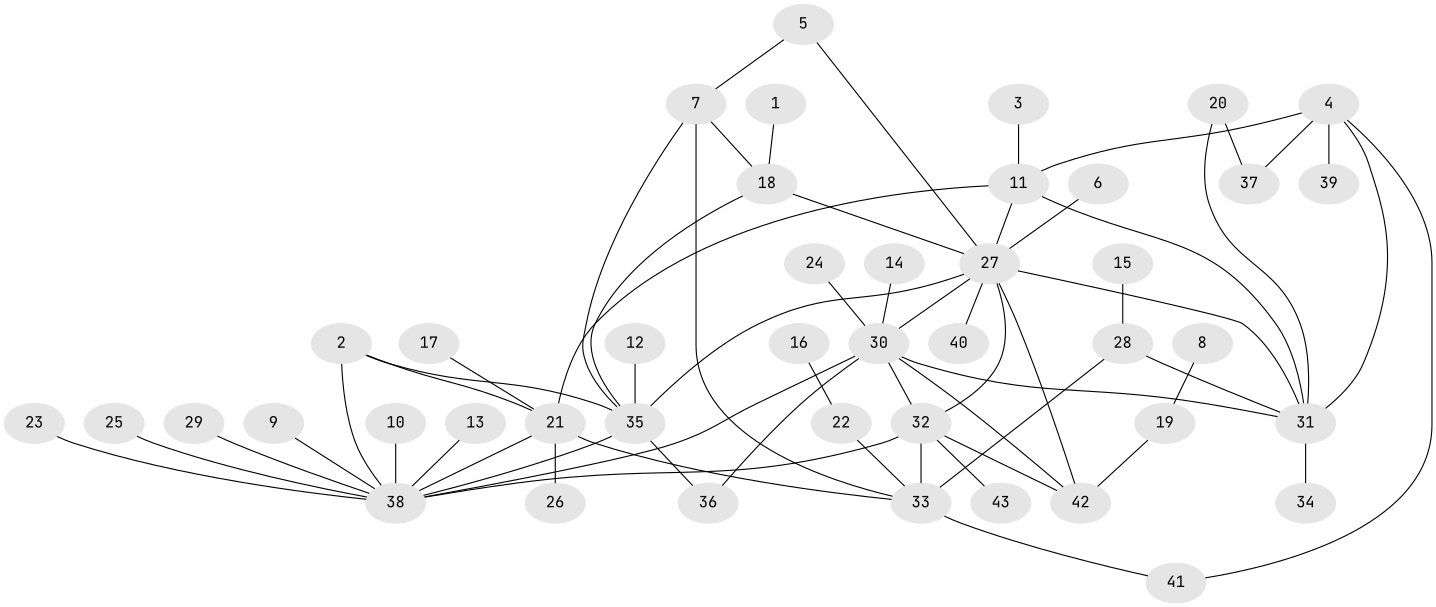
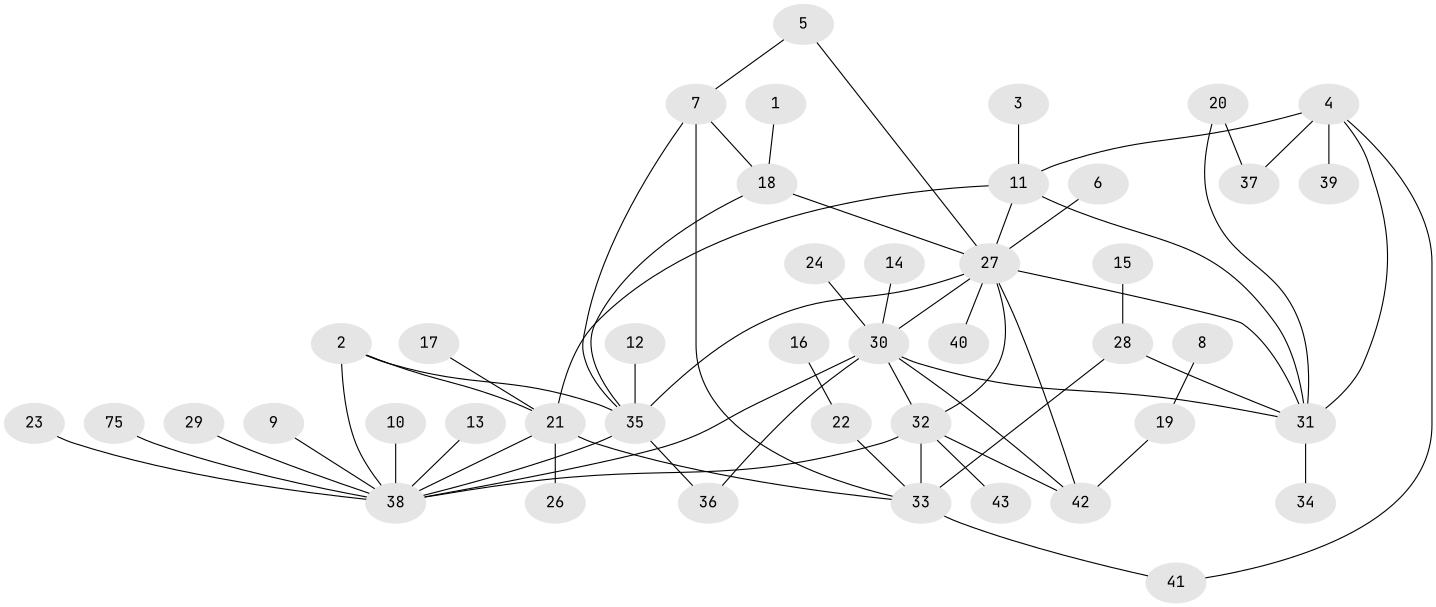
  graph {
    fontname="JetBrains Mono"
    node [color=gray90 fontname="JetBrains Mono" style=filled]
    edge [fontname="JetBrains Mono" weight=1.0]
    1
    18
    35
    27
    2
    21
    38
    33
    26
    36
    3
    11
    31
    4
    39
    41
    37
    34
    5
    7
    6
    30
    42
    32
    40
    8
    19
    9
    10
    12
    13
    14
    15
    28
    16
    22
    17
    20
    23
    24
-   25
+   25 [label=75]
    43
    29
    1 -- 18
    18 -- 35
    18 -- 27
    35 -- 38
    35 -- 36
    27 -- 35
    27 -- 31
    27 -- 30 [weight=2.0]
    27 -- 42
    27 -- 32 [weight=2.0]
    27 -- 40
    2 -- 35
    2 -- 21
    2 -- 38 [weight=2.0]
    21 -- 38 [weight=2.0]
    21 -- 33
    21 -- 26
    33 -- 41
    3 -- 11
    11 -- 27
    11 -- 21
    11 -- 31
    31 -- 34
    4 -- 11 [weight=2.0]
    4 -- 31 [weight=2.0]
    4 -- 39
    4 -- 41
    4 -- 37
    5 -- 27
    5 -- 7
    7 -- 18
    7 -- 35
    7 -- 33
    6 -- 27
    30 -- 38
    30 -- 36
    30 -- 31
    30 -- 42
    30 -- 32
    32 -- 38
    32 -- 33 [weight=2.0]
    32 -- 42
    32 -- 43
    8 -- 19
    19 -- 42
    9 -- 38
    10 -- 38
    12 -- 35
    13 -- 38
    14 -- 30
    15 -- 28
    28 -- 33 [weight=4.0]
    28 -- 31
    16 -- 22
    22 -- 33
    17 -- 21
    20 -- 31
    20 -- 37
    23 -- 38
    24 -- 30
    25 -- 38
    29 -- 38
  }
